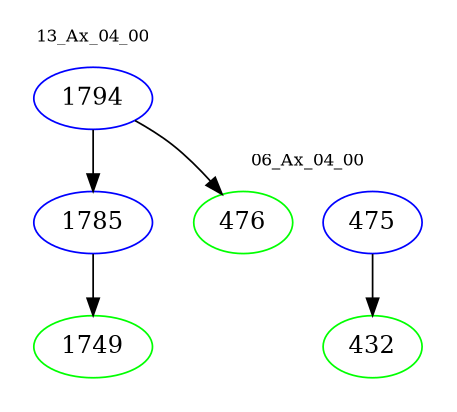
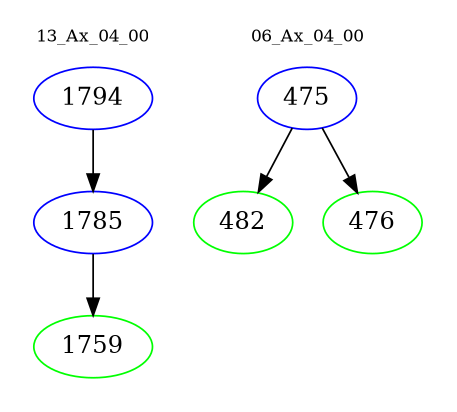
  digraph {
    node [color=blue]
    edge [color=black]
    n1 [label=1785]
-   n2 [color=green label=1749]
+   n2 [color=green label=1759]
    n3 [label=1794]
    n4 [label=475]
-   n5 [color=green label=432]
+   n5 [color=green label=482]
    n6 [color=green label=476]
    subgraph cluster_1 {
      color=white
      fontsize=10
      label="13_Ax_04_00"
      n1
      n2
      n3
    }
    subgraph cluster_2 {
      color=white
      fontsize=10
      label="06_Ax_04_00"
      n4
      n5
      n6
    }
    n1 -> n2
    n3 -> n1
    n4 -> n5
-   n3 -> n6
+   n4 -> n6
  }
